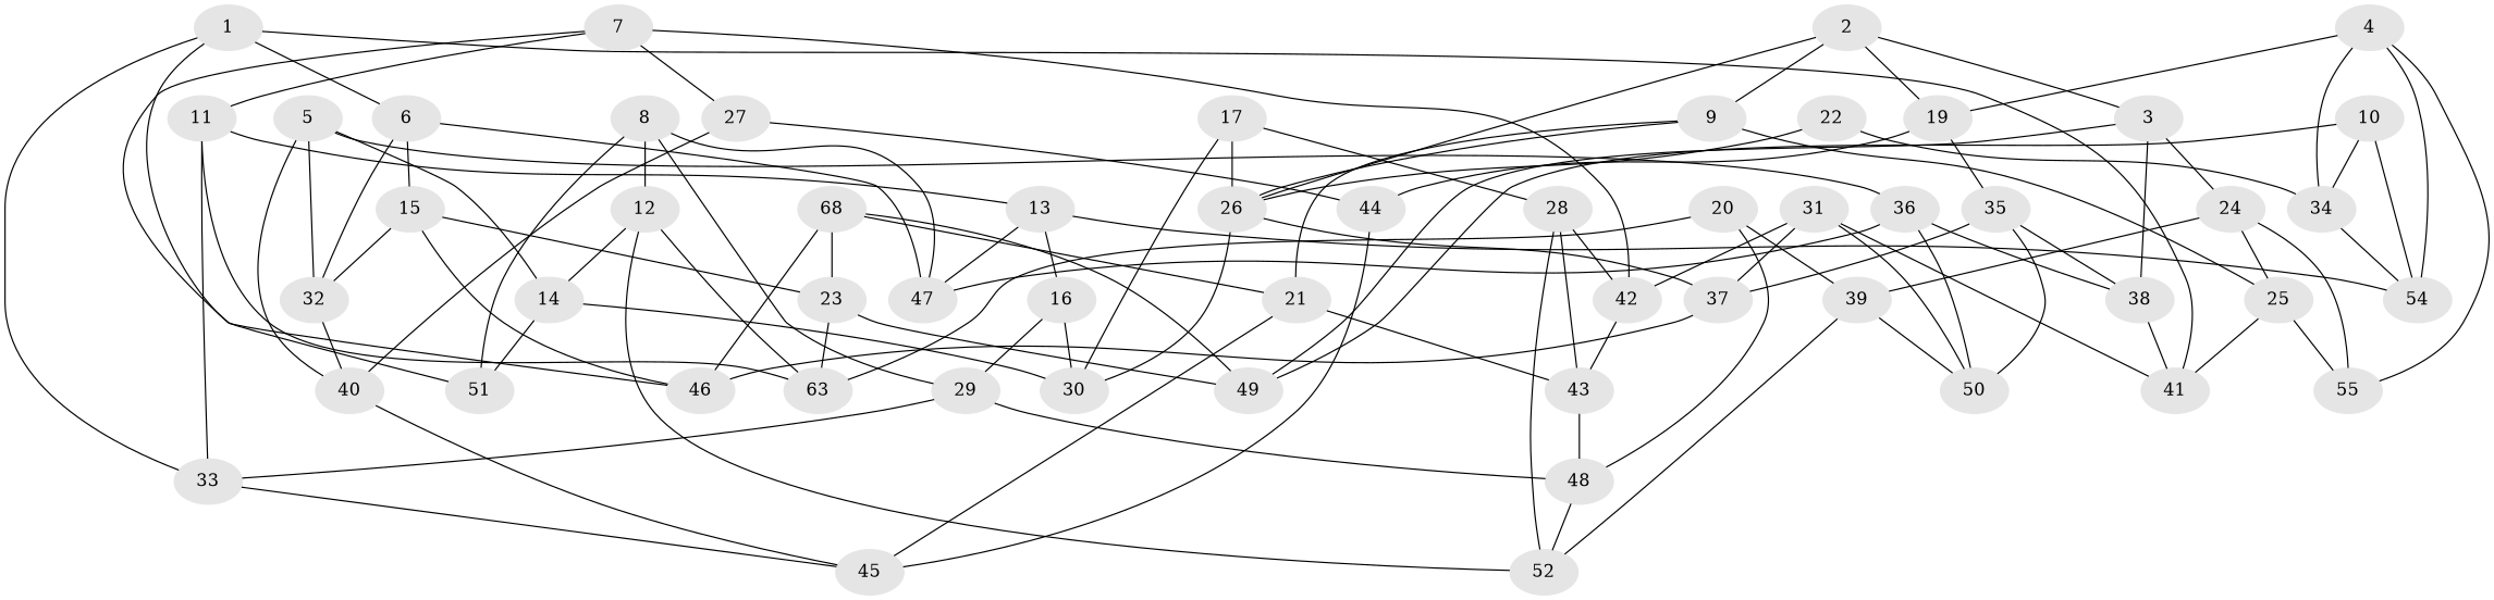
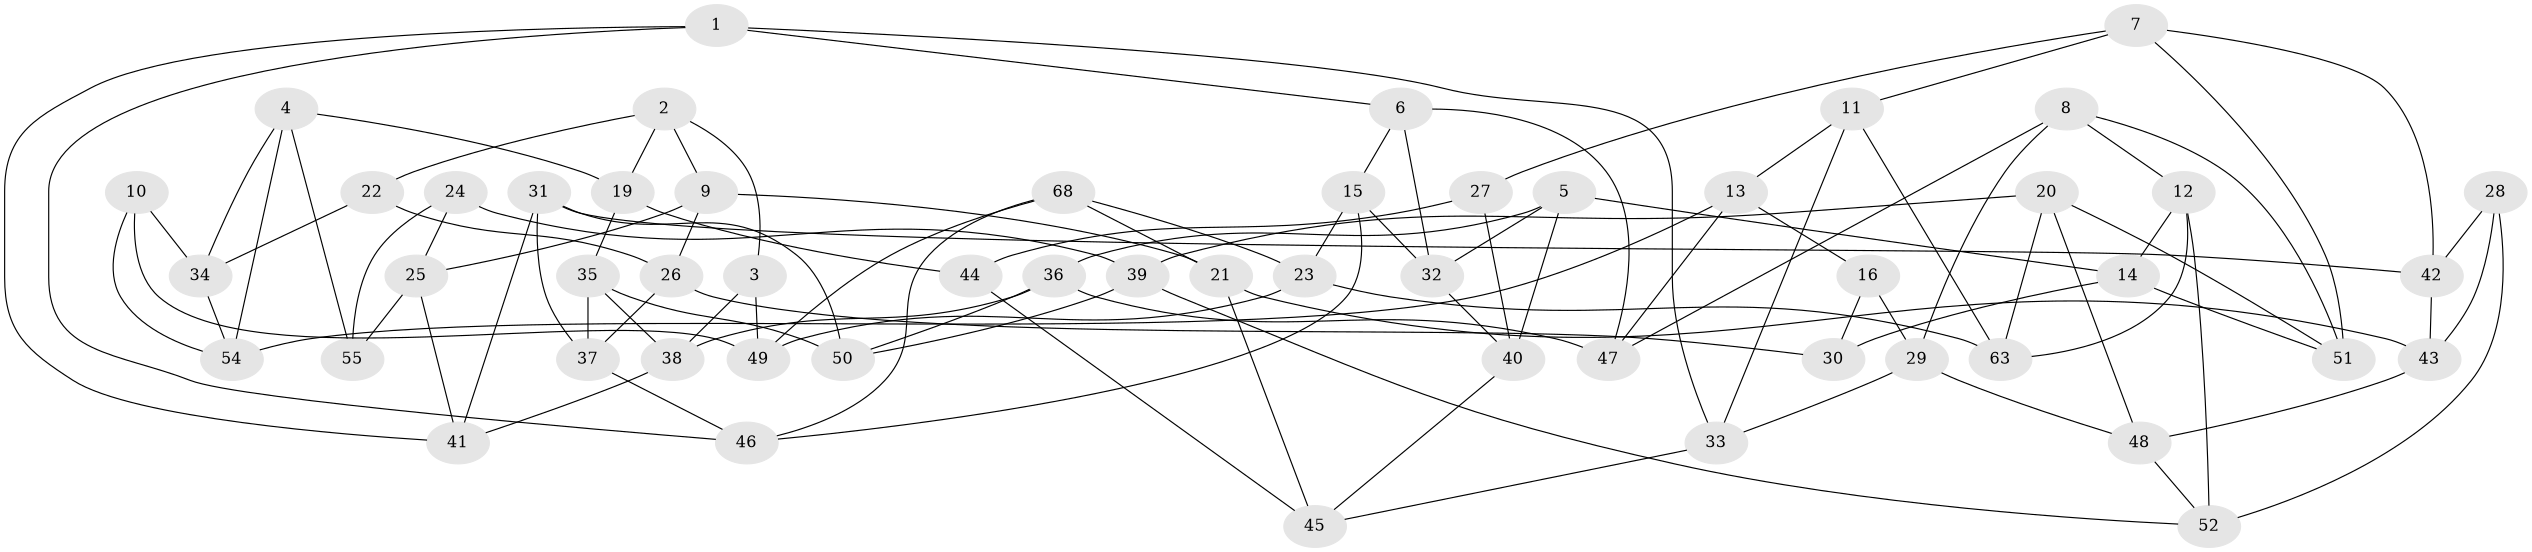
  graph {
    node [color=gray90 style=filled]
    1
    6
    33
    41
    46
    32
    15
    47
    45
    2
    3
    9
    19
    22
    24
    38
    49
    21
    25
    26
    35
    44
    34
    55
    39
    4
    54
    5
    14
    36
    40
    51
    30
    50
    23
    7
    11
    27
    42
    13
    n41 [label=63]
    43
    8
    12
    29
    52
    48
    37
    10
-   17
    28
    16
    n53 [label=68]
    20
    31
    1 -- 6
    1 -- 33
    1 -- 41
    1 -- 46
    6 -- 32
    6 -- 15
    6 -- 47
    33 -- 45
    32 -- 40
    15 -- 46
    15 -- 32
    15 -- 23
    2 -- 3
    2 -- 9
    2 -- 19
-   2 -- 26
-   3 -- 24
+   2 -- 22
    3 -- 38
    3 -- 49
    9 -- 21
    9 -- 25
    9 -- 26
    19 -- 35
    19 -- 44
    22 -- 26
    22 -- 34
    24 -- 25
    24 -- 55
    24 -- 39
    38 -- 41
    21 -- 45
    21 -- 43
    25 -- 41
    25 -- 55
    26 -- 30
    26 -- 37
    35 -- 38
    35 -- 50
    35 -- 37
    44 -- 45
    34 -- 54
    39 -- 50
    39 -- 52
    4 -- 19
    4 -- 34
    4 -- 55
    4 -- 54
    5 -- 32
    5 -- 14
    5 -- 36
    5 -- 40
    14 -- 51
    14 -- 30
    36 -- 47
    36 -- 38
    36 -- 50
    40 -- 45
    23 -- 49
    23 -- n41
    7 -- 51
    7 -- 11
    7 -- 27
    7 -- 42
    11 -- 33
    11 -- 13
    11 -- n41
    27 -- 44
    27 -- 40
    42 -- 43
    13 -- 47
    13 -- 54
    13 -- 16
    43 -- 48
    8 -- 47
    8 -- 51
    8 -- 12
    8 -- 29
    12 -- 14
    12 -- n41
    12 -- 52
    29 -- 33
    29 -- 48
    48 -- 52
    37 -- 46
    10 -- 49
    10 -- 34
    10 -- 54
-   17 -- 26
-   17 -- 30
-   17 -- 28
    28 -- 42
    28 -- 43
    28 -- 52
    16 -- 30
    16 -- 29
    n53 -- 46
    n53 -- 49
    n53 -- 21
    n53 -- 23
    20 -- 39
+   20 -- 51
    20 -- n41
    20 -- 48
    31 -- 41
    31 -- 50
    31 -- 42
    31 -- 37
  }
